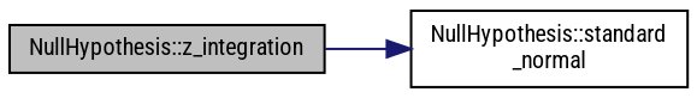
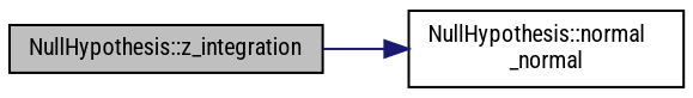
  digraph {
    rankdir=LR
    fontname="Roboto Condensed"
    node [color=black fontname="Roboto Condensed" fontsize=10 shape=record style=filled]
    n1 [fillcolor=grey75 fontcolor=black height=0.2 label="NullHypothesis::z_integration" width=0.4]
-   n2 [fillcolor=white height=0.2 label="NullHypothesis::standard\l_normal" width=0.4]
+   n2 [fillcolor=white height=0.2 label="NullHypothesis::normal\l_normal" width=0.4]
    n1 -> n2 [color=midnightblue fontname="Roboto Condensed" fontsize=10 labelfontname=Helvetica labelfontsize=10 style=solid]
  }
